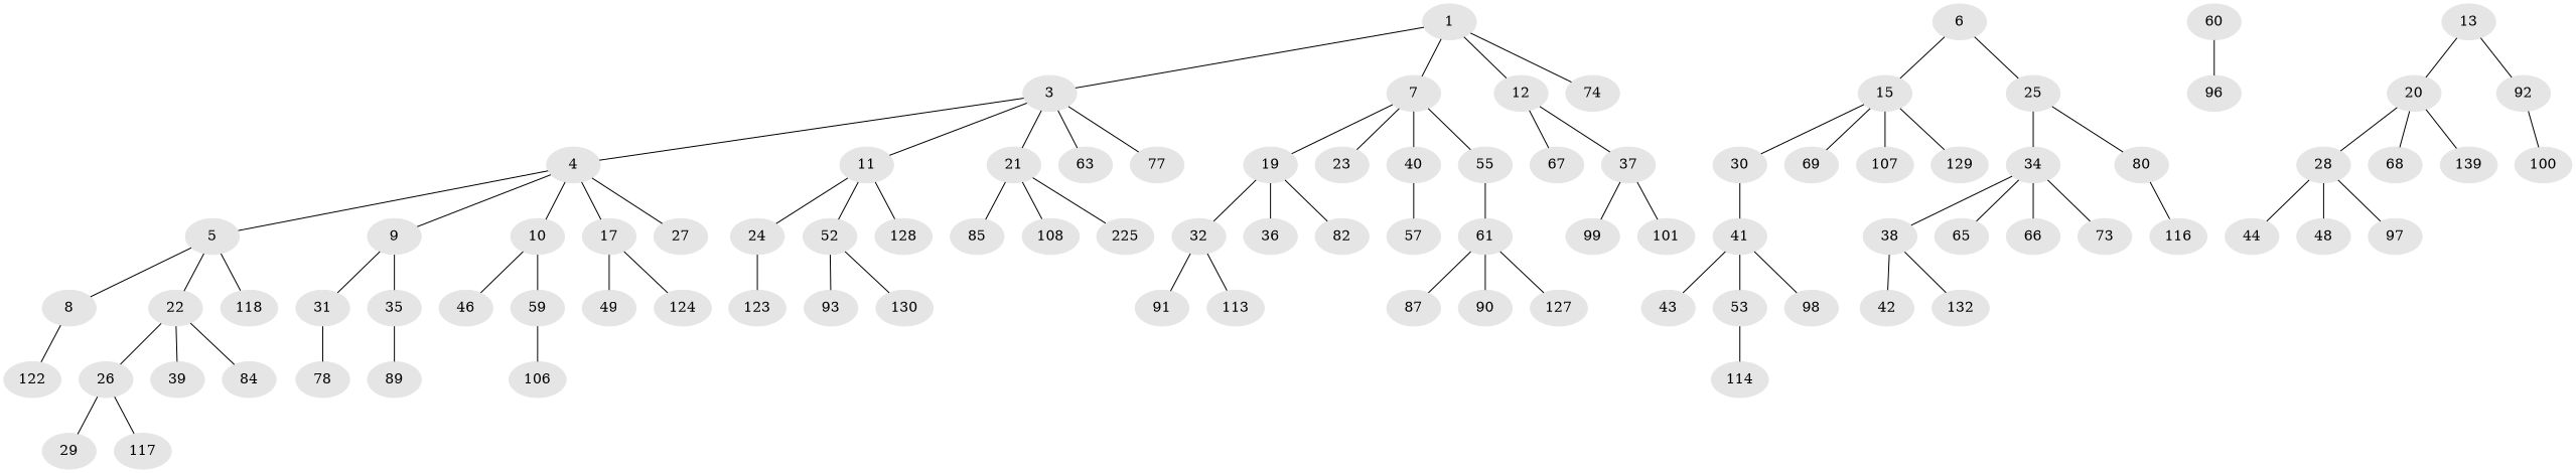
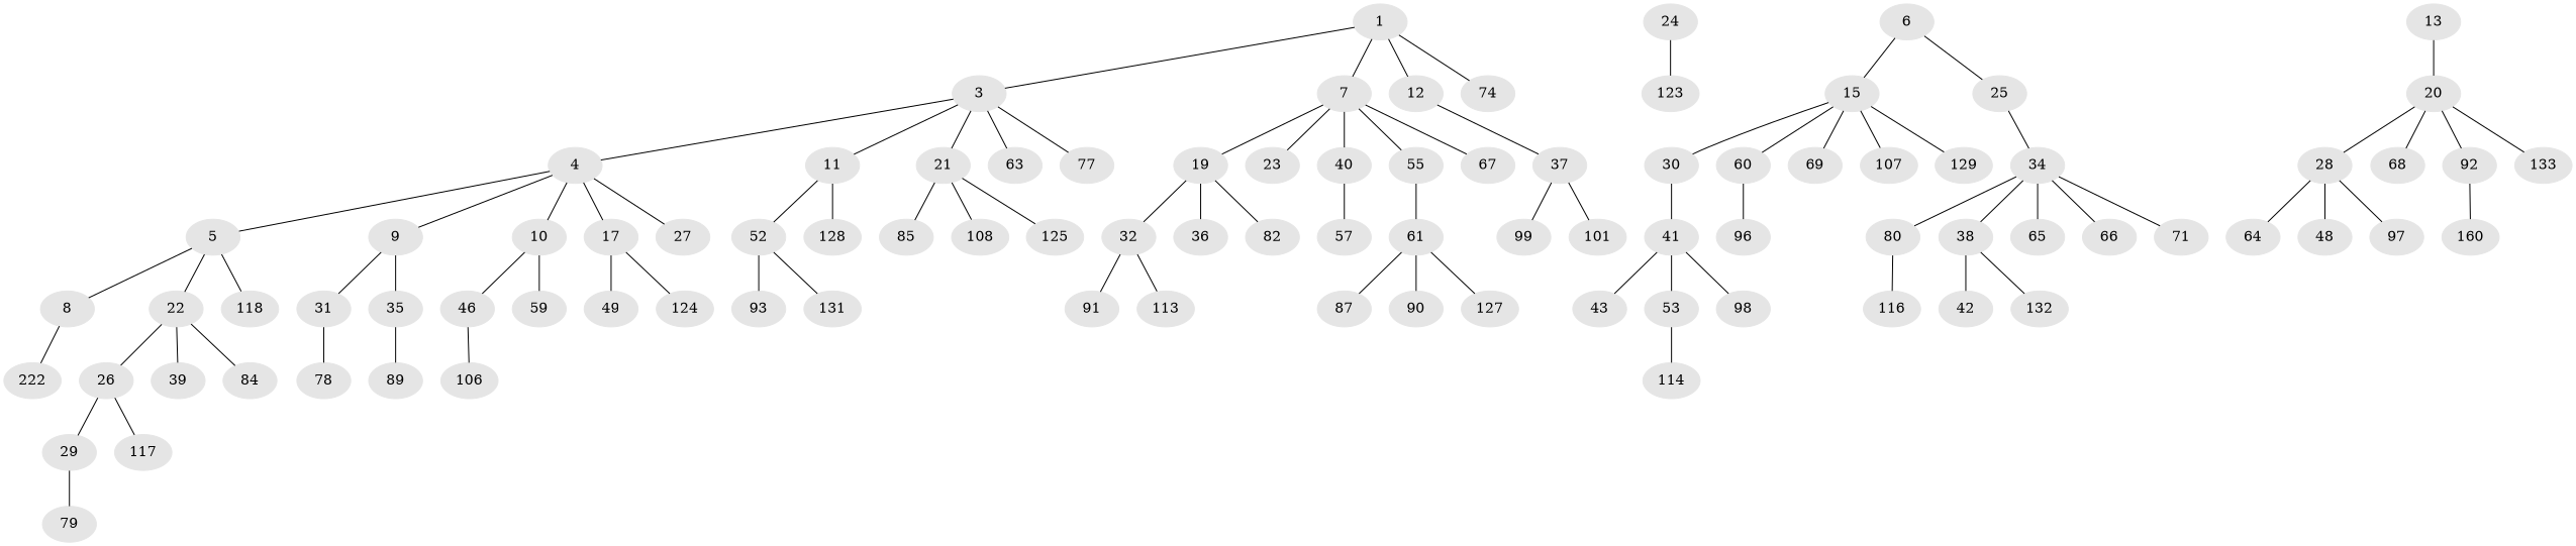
  graph {
    node [color=gray90 style=filled]
    1 [super="+2"]
    3 [super="+104"]
    7 [super="+14"]
    12
    74 [super="+112"]
    4 [super="+18"]
    11 [super="+50"]
    21
    63
    77
    19 [super="+86"]
    23
    40 [super="+64"]
    55
    67
    37 [super="+94"]
    5 [super="+83"]
    9
    10 [super="+102"]
    17 [super="+54"]
    27 [super="+111"]
    24 [super="+76"]
    52 [super="+121"]
    128
    85
    108
-   125 [super="+126" label=225]
+   125 [super="+126"]
    8
    22 [super="+120"]
    118 [super="+130"]
    15 [super="+16"]
    6
    25 [super="+56"]
    31
    35 [super="+73"]
    46 [super="+88"]
    59
    49
    124
-   122
+   122 [label=222]
    26 [super="+33"]
    39 [super="+51"]
    84
    30
    60
    69
    107
    129
    34
    80 [super="+115"]
    20 [super="+45"]
    13
    32 [super="+70"]
    36
    82
    57 [super="+109"]
    61 [super="+81"]
    78
    89
    106
    123
    93
-   131 [label=130]
+   131
    99
    101
    28
    68
    92 [super="+105"]
-   133 [label=139]
+   133
    41 [super="+47"]
    96
    91
    113
-   44
+   44 [label=64]
    48
    97 [super="+103"]
-   100
+   100 [label=160]
    29 [super="+75"]
    117 [super="+119"]
    38 [super="+58"]
    65 [super="+110"]
    66
-   71 [label=73]
+   71
    116
+   79
    43
    53 [super="+72"]
    98
    42 [super="+62"]
    132
    114
    87
    90
    127
    1 -- 3
    1 -- 7
    1 -- 12
    1 -- 74
    3 -- 4
    3 -- 11
    3 -- 21
    3 -- 63
    3 -- 77
    7 -- 19
    7 -- 23
    7 -- 40
    7 -- 55
-   12 -- 67
+   7 -- 67
    12 -- 37
    4 -- 5
    4 -- 9
    4 -- 10
    4 -- 17
    4 -- 27
-   11 -- 24
    11 -- 52
    11 -- 128
    21 -- 85
    21 -- 108
    21 -- 125
    19 -- 32
    19 -- 36
    19 -- 82
    40 -- 57
    55 -- 61
    37 -- 99
    37 -- 101
    5 -- 8
    5 -- 22
    5 -- 118
    9 -- 31
    9 -- 35
    10 -- 46
    10 -- 59
    17 -- 49
    17 -- 124
    24 -- 123
    52 -- 93
    52 -- 131
    8 -- 122
    22 -- 26
    22 -- 39
    22 -- 84
    15 -- 30
+   15 -- 60
    15 -- 69
    15 -- 107
    15 -- 129
    6 -- 15
    6 -- 25
    25 -- 34
-   25 -- 80
+   34 -- 80
    31 -- 78
    35 -- 89
-   59 -- 106
+   46 -- 106
    26 -- 29
    26 -- 117
    30 -- 41
    60 -- 96
    34 -- 38
    34 -- 65
    34 -- 66
    34 -- 71
    80 -- 116
    20 -- 28
    20 -- 68
-   13 -- 92
+   20 -- 92
    20 -- 133
    13 -- 20
    32 -- 91
    32 -- 113
    61 -- 87
    61 -- 90
    61 -- 127
    28 -- 44
    28 -- 48
    28 -- 97
    92 -- 100
    41 -- 43
    41 -- 53
    41 -- 98
+   29 -- 79
    38 -- 42
    38 -- 132
    53 -- 114
  }
